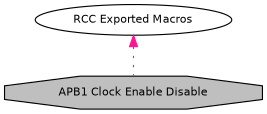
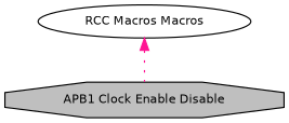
  digraph {
    rankdir=TB
    node [color=black fontname=Helvetica fontsize=10 style=filled]
-   n1 [fillcolor=white height=0.2 label="RCC Exported Macros" shape=ellipse width=0.4]
+   n1 [fillcolor=white height=0.2 label="RCC Macros Macros" shape=ellipse width=0.4]
    n2 [fillcolor=grey75 fontcolor=black height=0.2 label="APB1 Clock Enable Disable" shape=octagon width=0.4]
    n1 -> n2 [dir=back fontname=Helvetica fontsize=10 labelfontname=Helvetica labelfontsize=10 shape=plaintext style=dotted color=deeppink]
  }
